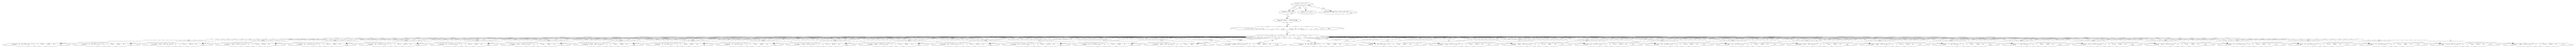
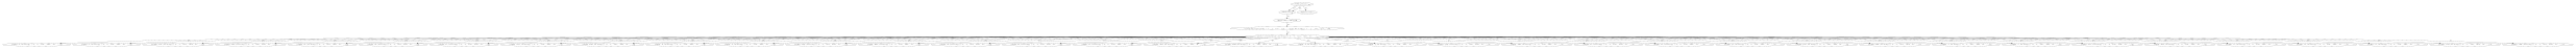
  digraph {
    fontname="Roboto Mono"
    node [fontname="Roboto Mono"]
    edge [fontname="Roboto Mono"]
    n1 [label=<(METHOD,getValues)<SUB>286</SUB>>]
    n2 [label=<(PARAM,this)<SUB>286</SUB>>]
    n3 [label=<(MODIFIER,VIRTUAL)>]
-   n4 [label=<(METHOD_RETURN,java.lang.String[])<SUB>286</SUB>>]
    n5 [label=<(BLOCK,&lt;empty&gt;,&lt;empty&gt;)<SUB>286</SUB>>]
    n6 [label=<(RETURN,return new String[] { &quot;K&quot;, &quot;k&quot;, &quot;kilo&quot;, &quot;KILO&quot;,...,return new String[] { &quot;K&quot;, &quot;k&quot;, &quot;kilo&quot;, &quot;KILO&quot;,...)<SUB>287</SUB>>]
    n7 [label=<(&lt;operator&gt;.arrayInitializer,new String[] { &quot;K&quot;, &quot;k&quot;, &quot;kilo&quot;, &quot;KILO&quot;, &quot;Ki&quot;, ...)<SUB>287</SUB>>]
    n8 [label=<(LITERAL,&quot;K&quot;,new String[] { &quot;K&quot;, &quot;k&quot;, &quot;kilo&quot;, &quot;KILO&quot;, &quot;Ki&quot;, ...)<SUB>287</SUB>>]
    n9 [label=<(LITERAL,&quot;k&quot;,new String[] { &quot;K&quot;, &quot;k&quot;, &quot;kilo&quot;, &quot;KILO&quot;, &quot;Ki&quot;, ...)<SUB>287</SUB>>]
    n10 [label=<(LITERAL,&quot;kilo&quot;,new String[] { &quot;K&quot;, &quot;k&quot;, &quot;kilo&quot;, &quot;KILO&quot;, &quot;Ki&quot;, ...)<SUB>287</SUB>>]
    n11 [label=<(LITERAL,&quot;KILO&quot;,new String[] { &quot;K&quot;, &quot;k&quot;, &quot;kilo&quot;, &quot;KILO&quot;, &quot;Ki&quot;, ...)<SUB>287</SUB>>]
    n12 [label=<(LITERAL,&quot;Ki&quot;,new String[] { &quot;K&quot;, &quot;k&quot;, &quot;kilo&quot;, &quot;KILO&quot;, &quot;Ki&quot;, ...)<SUB>288</SUB>>]
    n13 [label=<(LITERAL,&quot;KI&quot;,new String[] { &quot;K&quot;, &quot;k&quot;, &quot;kilo&quot;, &quot;KILO&quot;, &quot;Ki&quot;, ...)<SUB>288</SUB>>]
    n14 [label=<(LITERAL,&quot;ki&quot;,new String[] { &quot;K&quot;, &quot;k&quot;, &quot;kilo&quot;, &quot;KILO&quot;, &quot;Ki&quot;, ...)<SUB>288</SUB>>]
    n15 [label=<(LITERAL,&quot;kibi&quot;,new String[] { &quot;K&quot;, &quot;k&quot;, &quot;kilo&quot;, &quot;KILO&quot;, &quot;Ki&quot;, ...)<SUB>288</SUB>>]
    n16 [label=<(LITERAL,&quot;KIBI&quot;,new String[] { &quot;K&quot;, &quot;k&quot;, &quot;kilo&quot;, &quot;KILO&quot;, &quot;Ki&quot;, ...)<SUB>288</SUB>>]
    n17 [label=<(LITERAL,&quot;M&quot;,new String[] { &quot;K&quot;, &quot;k&quot;, &quot;kilo&quot;, &quot;KILO&quot;, &quot;Ki&quot;, ...)<SUB>289</SUB>>]
    n18 [label=<(LITERAL,&quot;m&quot;,new String[] { &quot;K&quot;, &quot;k&quot;, &quot;kilo&quot;, &quot;KILO&quot;, &quot;Ki&quot;, ...)<SUB>289</SUB>>]
    n19 [label=<(LITERAL,&quot;mega&quot;,new String[] { &quot;K&quot;, &quot;k&quot;, &quot;kilo&quot;, &quot;KILO&quot;, &quot;Ki&quot;, ...)<SUB>289</SUB>>]
    n20 [label=<(LITERAL,&quot;MEGA&quot;,new String[] { &quot;K&quot;, &quot;k&quot;, &quot;kilo&quot;, &quot;KILO&quot;, &quot;Ki&quot;, ...)<SUB>289</SUB>>]
    n21 [label=<(LITERAL,&quot;Mi&quot;,new String[] { &quot;K&quot;, &quot;k&quot;, &quot;kilo&quot;, &quot;KILO&quot;, &quot;Ki&quot;, ...)<SUB>290</SUB>>]
    n22 [label=<(LITERAL,&quot;MI&quot;,new String[] { &quot;K&quot;, &quot;k&quot;, &quot;kilo&quot;, &quot;KILO&quot;, &quot;Ki&quot;, ...)<SUB>290</SUB>>]
    n23 [label=<(LITERAL,&quot;mi&quot;,new String[] { &quot;K&quot;, &quot;k&quot;, &quot;kilo&quot;, &quot;KILO&quot;, &quot;Ki&quot;, ...)<SUB>290</SUB>>]
    n24 [label=<(LITERAL,&quot;mebi&quot;,new String[] { &quot;K&quot;, &quot;k&quot;, &quot;kilo&quot;, &quot;KILO&quot;, &quot;Ki&quot;, ...)<SUB>290</SUB>>]
    n25 [label=<(LITERAL,&quot;MEBI&quot;,new String[] { &quot;K&quot;, &quot;k&quot;, &quot;kilo&quot;, &quot;KILO&quot;, &quot;Ki&quot;, ...)<SUB>290</SUB>>]
    n26 [label=<(LITERAL,&quot;G&quot;,new String[] { &quot;K&quot;, &quot;k&quot;, &quot;kilo&quot;, &quot;KILO&quot;, &quot;Ki&quot;, ...)<SUB>291</SUB>>]
    n27 [label=<(LITERAL,&quot;g&quot;,new String[] { &quot;K&quot;, &quot;k&quot;, &quot;kilo&quot;, &quot;KILO&quot;, &quot;Ki&quot;, ...)<SUB>291</SUB>>]
    n28 [label=<(LITERAL,&quot;giga&quot;,new String[] { &quot;K&quot;, &quot;k&quot;, &quot;kilo&quot;, &quot;KILO&quot;, &quot;Ki&quot;, ...)<SUB>291</SUB>>]
    n29 [label=<(LITERAL,&quot;GIGA&quot;,new String[] { &quot;K&quot;, &quot;k&quot;, &quot;kilo&quot;, &quot;KILO&quot;, &quot;Ki&quot;, ...)<SUB>291</SUB>>]
    n30 [label=<(LITERAL,&quot;Gi&quot;,new String[] { &quot;K&quot;, &quot;k&quot;, &quot;kilo&quot;, &quot;KILO&quot;, &quot;Ki&quot;, ...)<SUB>292</SUB>>]
    n31 [label=<(LITERAL,&quot;GI&quot;,new String[] { &quot;K&quot;, &quot;k&quot;, &quot;kilo&quot;, &quot;KILO&quot;, &quot;Ki&quot;, ...)<SUB>292</SUB>>]
    n32 [label=<(LITERAL,&quot;gi&quot;,new String[] { &quot;K&quot;, &quot;k&quot;, &quot;kilo&quot;, &quot;KILO&quot;, &quot;Ki&quot;, ...)<SUB>292</SUB>>]
    n33 [label=<(LITERAL,&quot;gibi&quot;,new String[] { &quot;K&quot;, &quot;k&quot;, &quot;kilo&quot;, &quot;KILO&quot;, &quot;Ki&quot;, ...)<SUB>292</SUB>>]
    n34 [label=<(LITERAL,&quot;GIBI&quot;,new String[] { &quot;K&quot;, &quot;k&quot;, &quot;kilo&quot;, &quot;KILO&quot;, &quot;Ki&quot;, ...)<SUB>292</SUB>>]
    n35 [label=<(LITERAL,&quot;T&quot;,new String[] { &quot;K&quot;, &quot;k&quot;, &quot;kilo&quot;, &quot;KILO&quot;, &quot;Ki&quot;, ...)<SUB>293</SUB>>]
    n36 [label=<(LITERAL,&quot;t&quot;,new String[] { &quot;K&quot;, &quot;k&quot;, &quot;kilo&quot;, &quot;KILO&quot;, &quot;Ki&quot;, ...)<SUB>293</SUB>>]
    n37 [label=<(LITERAL,&quot;tera&quot;,new String[] { &quot;K&quot;, &quot;k&quot;, &quot;kilo&quot;, &quot;KILO&quot;, &quot;Ki&quot;, ...)<SUB>293</SUB>>]
    n38 [label=<(LITERAL,&quot;TERA&quot;,new String[] { &quot;K&quot;, &quot;k&quot;, &quot;kilo&quot;, &quot;KILO&quot;, &quot;Ki&quot;, ...)<SUB>293</SUB>>]
    n39 [label=<(LITERAL,&quot;Ti&quot;,new String[] { &quot;K&quot;, &quot;k&quot;, &quot;kilo&quot;, &quot;KILO&quot;, &quot;Ki&quot;, ...)<SUB>294</SUB>>]
    n40 [label=<(LITERAL,&quot;TI&quot;,new String[] { &quot;K&quot;, &quot;k&quot;, &quot;kilo&quot;, &quot;KILO&quot;, &quot;Ki&quot;, ...)<SUB>294</SUB>>]
    n41 [label=<(LITERAL,&quot;ti&quot;,new String[] { &quot;K&quot;, &quot;k&quot;, &quot;kilo&quot;, &quot;KILO&quot;, &quot;Ki&quot;, ...)<SUB>294</SUB>>]
    n42 [label=<(LITERAL,&quot;tebi&quot;,new String[] { &quot;K&quot;, &quot;k&quot;, &quot;kilo&quot;, &quot;KILO&quot;, &quot;Ki&quot;, ...)<SUB>294</SUB>>]
    n43 [label=<(LITERAL,&quot;TEBI&quot;,new String[] { &quot;K&quot;, &quot;k&quot;, &quot;kilo&quot;, &quot;KILO&quot;, &quot;Ki&quot;, ...)<SUB>294</SUB>>]
    n1 -> n2 [label="AST: "]
    n1 -> n2 [label="DDG: "]
    n1 -> n3 [label="AST: "]
-   n1 -> n4 [label="AST: "]
    n2 -> n5 [label="AST: "]
    n5 -> n6 [label="AST: "]
    n6 -> n7 [label="AST: "]
    n7 -> n8 [label="AST: "]
    n7 -> n9 [label="AST: "]
    n7 -> n10 [label="AST: "]
    n7 -> n11 [label="AST: "]
    n7 -> n12 [label="AST: "]
    n7 -> n13 [label="AST: "]
    n7 -> n14 [label="AST: "]
    n7 -> n15 [label="AST: "]
    n7 -> n16 [label="AST: "]
    n7 -> n17 [label="AST: "]
    n7 -> n18 [label="AST: "]
    n7 -> n19 [label="AST: "]
    n7 -> n20 [label="AST: "]
    n7 -> n21 [label="AST: "]
    n7 -> n22 [label="AST: "]
    n7 -> n23 [label="AST: "]
    n7 -> n24 [label="AST: "]
    n7 -> n25 [label="AST: "]
    n7 -> n26 [label="AST: "]
    n7 -> n27 [label="AST: "]
    n7 -> n28 [label="AST: "]
    n7 -> n29 [label="AST: "]
    n7 -> n30 [label="AST: "]
    n7 -> n31 [label="AST: "]
    n7 -> n32 [label="AST: "]
    n7 -> n33 [label="AST: "]
    n7 -> n34 [label="AST: "]
    n7 -> n35 [label="AST: "]
    n7 -> n36 [label="AST: "]
    n7 -> n37 [label="AST: "]
    n7 -> n38 [label="AST: "]
    n7 -> n39 [label="AST: "]
    n7 -> n40 [label="AST: "]
    n7 -> n41 [label="AST: "]
    n7 -> n42 [label="AST: "]
    n7 -> n43 [label="AST: "]
  }
